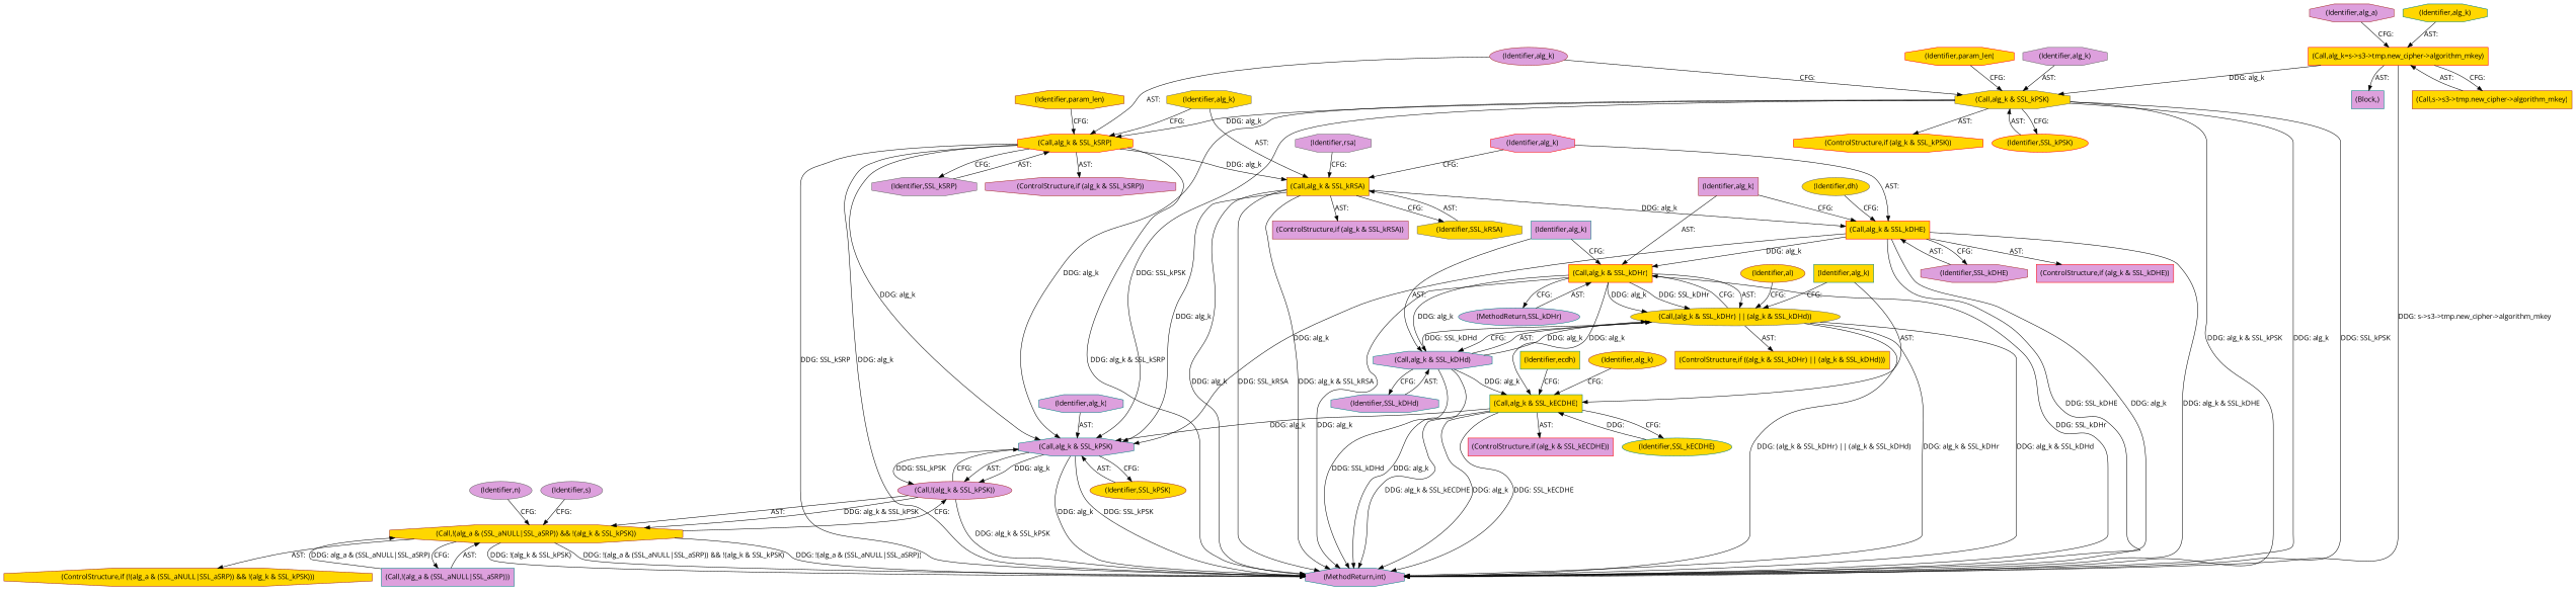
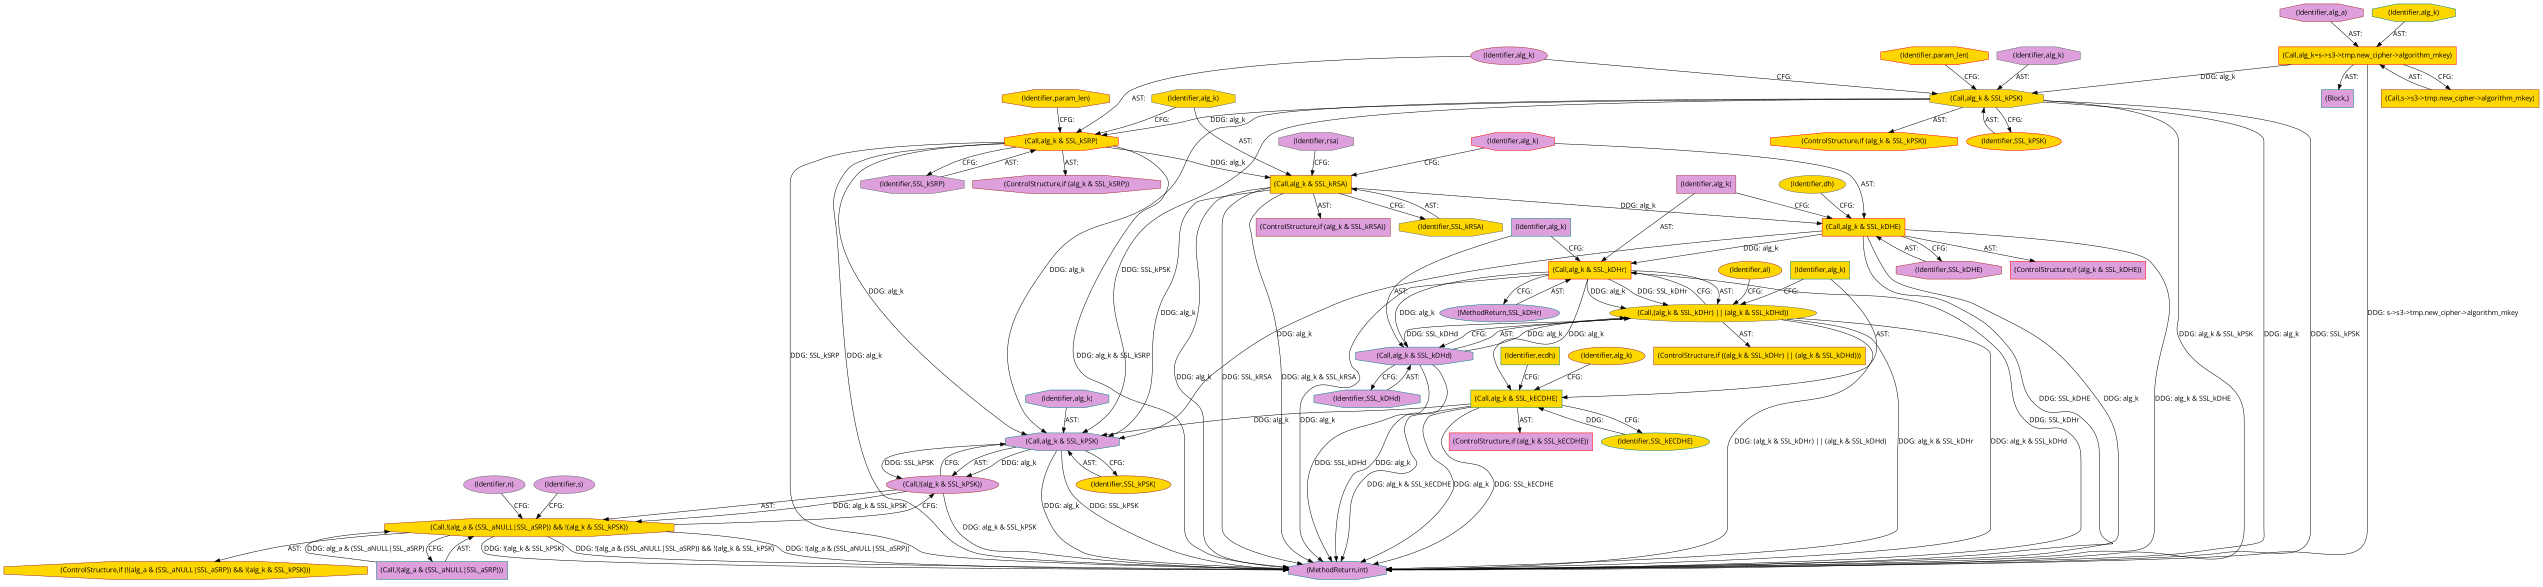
  digraph {
    fontname="Open Sans"
    node [color=brown fillcolor=gold fontname="Open Sans" shape=octagon style=filled]
    edge [fontname="Open Sans"]
    n1 [color=red label="(Call,alg_k=s->s3->tmp.new_cipher->algorithm_mkey)" shape=box]
    n2 [color=gray40 label="(Call,alg_k & SSL_kPSK)"]
    n3 [label="(Call,s->s3->tmp.new_cipher->algorithm_mkey)" shape=box]
    n4 [color=teal fillcolor=plum label="(Block,)" shape=box]
    n5 [color=teal fillcolor=plum label="(MethodReturn,int)"]
    n6 [color=red label="(Call,alg_k & SSL_kSRP)"]
    n7 [color=teal fillcolor=plum label="(Call,alg_k & SSL_kPSK)"]
    n8 [color=red label="(ControlStructure,if (alg_k & SSL_kPSK))"]
    n9 [color=red label="(Identifier,SSL_kPSK)" shape=ellipse]
    n10 [label="(Call,alg_k & SSL_kRSA)" shape=box]
    n11 [fillcolor=plum label="(ControlStructure,if (alg_k & SSL_kSRP))"]
    n12 [color=gray40 fillcolor=plum label="(Identifier,SSL_kSRP)"]
    n13 [fillcolor=plum label="(Call,!(alg_k & SSL_kPSK))" shape=ellipse]
    n14 [label="(Identifier,SSL_kPSK)" shape=ellipse]
    n15 [color=red label="(Call,alg_k & SSL_kDHE)" shape=box]
    n16 [fillcolor=plum label="(ControlStructure,if (alg_k & SSL_kRSA))" shape=box]
    n17 [color=gray40 label="(Identifier,SSL_kRSA)"]
    n18 [color=red label="(Call,alg_k & SSL_kDHr)" shape=box]
    n19 [color=red fillcolor=plum label="(ControlStructure,if (alg_k & SSL_kDHE))" shape=box]
    n20 [fillcolor=plum label="(Identifier,SSL_kDHE)"]
    n21 [color=gray40 label="(Call,(alg_k & SSL_kDHr) || (alg_k & SSL_kDHd))" shape=ellipse]
    n22 [color=teal fillcolor=plum label="(Call,alg_k & SSL_kDHd)"]
    n23 [color=teal label="(Call,alg_k & SSL_kECDHE)" shape=box]
    n24 [color=teal fillcolor=plum label="(MethodReturn,SSL_kDHr)" shape=ellipse]
    n25 [label="(ControlStructure,if ((alg_k & SSL_kDHr) || (alg_k & SSL_kDHd)))" shape=box]
    n26 [color=teal fillcolor=plum label="(Identifier,SSL_kDHd)"]
    n27 [color=red fillcolor=plum label="(ControlStructure,if (alg_k & SSL_kECDHE))" shape=box]
    n28 [color=teal label="(Identifier,SSL_kECDHE)" shape=ellipse]
    n29 [label="(Call,!(alg_a & (SSL_aNULL|SSL_aSRP)) && !(alg_k & SSL_kPSK))"]
    n30 [label="(ControlStructure,if (!(alg_a & (SSL_aNULL|SSL_aSRP)) && !(alg_k & SSL_kPSK)))"]
    n31 [color=teal fillcolor=plum label="(Call,!(alg_a & (SSL_aNULL|SSL_aSRP)))" shape=box]
    n32 [color=gray40 fillcolor=plum label="(Identifier,alg_k)"]
    n33 [color=teal fillcolor=plum label="(Identifier,alg_k)" shape=box]
    n34 [fillcolor=plum label="(Identifier,alg_a)"]
    n35 [color=gray40 fillcolor=plum label="(Identifier,n)" shape=ellipse]
    n36 [color=gray40 fillcolor=plum label="(Identifier,rsa)"]
    n37 [color=gray40 label="(Identifier,alg_k)"]
    n38 [fillcolor=plum label="(Identifier,alg_k)" shape=ellipse]
    n39 [label="(Identifier,param_len)"]
    n40 [color=teal label="(Identifier,alg_k)" shape=box]
    n41 [color=gray40 label="(Identifier,dh)" shape=ellipse]
    n42 [color=teal label="(Identifier,ecdh)" shape=box]
    n43 [color=red fillcolor=plum label="(Identifier,alg_k)"]
    n44 [color=gray40 fillcolor=plum label="(Identifier,s)" shape=ellipse]
    n45 [label="(Identifier,alg_k)" shape=ellipse]
    n46 [fillcolor=plum label="(Identifier,alg_k)" shape=box]
    n47 [color=red label="(Identifier,param_len)"]
    n48 [color=teal fillcolor=plum label="(Identifier,alg_k)"]
    n49 [label="(Identifier,al)" shape=ellipse]
    n50 [color=teal label="(Identifier,alg_k)"]
    n1 -> n2 [label="DDG: alg_k"]
    n1 -> n3 [label="CFG: "]
    n1 -> n4 [label="AST: "]
    n1 -> n5 [label="DDG: s->s3->tmp.new_cipher->algorithm_mkey"]
    n2 -> n5 [label="DDG: alg_k & SSL_kPSK"]
    n2 -> n5 [label="DDG: alg_k"]
    n2 -> n5 [label="DDG: SSL_kPSK"]
    n2 -> n6 [label="DDG: alg_k"]
    n2 -> n7 [label="DDG: alg_k"]
    n2 -> n7 [label="DDG: SSL_kPSK"]
    n2 -> n8 [label="AST: "]
    n2 -> n9 [label="CFG: "]
    n3 -> n1 [label="AST: "]
    n6 -> n5 [label="DDG: alg_k & SSL_kSRP"]
    n6 -> n5 [label="DDG: SSL_kSRP"]
    n6 -> n5 [label="DDG: alg_k"]
    n6 -> n7 [label="DDG: alg_k"]
    n6 -> n10 [label="DDG: alg_k"]
    n6 -> n11 [label="AST: "]
    n6 -> n12 [label="CFG: "]
    n7 -> n5 [label="DDG: alg_k"]
    n7 -> n5 [label="DDG: SSL_kPSK"]
    n7 -> n13 [label="AST: "]
    n7 -> n13 [label="DDG: alg_k"]
    n7 -> n13 [label="DDG: SSL_kPSK"]
    n7 -> n14 [label="CFG: "]
    n9 -> n2 [label="AST: "]
    n10 -> n5 [label="DDG: alg_k"]
    n10 -> n5 [label="DDG: SSL_kRSA"]
    n10 -> n5 [label="DDG: alg_k & SSL_kRSA"]
    n10 -> n7 [label="DDG: alg_k"]
    n10 -> n15 [label="DDG: alg_k"]
    n10 -> n16 [label="AST: "]
    n10 -> n17 [label="CFG: "]
    n12 -> n6 [label="AST: "]
    n13 -> n5 [label="DDG: alg_k & SSL_kPSK"]
    n13 -> n7 [label="CFG: "]
    n13 -> n29 [label="AST: "]
    n13 -> n29 [label="DDG: alg_k & SSL_kPSK"]
    n14 -> n7 [label="AST: "]
    n15 -> n5 [label="DDG: SSL_kDHE"]
    n15 -> n5 [label="DDG: alg_k"]
    n15 -> n5 [label="DDG: alg_k & SSL_kDHE"]
    n15 -> n7 [label="DDG: alg_k"]
    n15 -> n18 [label="DDG: alg_k"]
    n15 -> n19 [label="AST: "]
    n15 -> n20 [label="CFG: "]
    n17 -> n10 [label="AST: "]
    n18 -> n5 [label="DDG: SSL_kDHr"]
    n18 -> n5 [label="DDG: alg_k"]
    n18 -> n21 [label="AST: "]
    n18 -> n21 [label="DDG: alg_k"]
    n18 -> n21 [label="DDG: SSL_kDHr"]
    n18 -> n22 [label="DDG: alg_k"]
    n18 -> n23 [label="DDG: alg_k"]
    n18 -> n24 [label="CFG: "]
    n20 -> n15 [label="AST: "]
    n21 -> n5 [label="DDG: (alg_k & SSL_kDHr) || (alg_k & SSL_kDHd)"]
    n21 -> n5 [label="DDG: alg_k & SSL_kDHr"]
    n21 -> n5 [label="DDG: alg_k & SSL_kDHd"]
    n21 -> n18 [label="CFG: "]
    n21 -> n22 [label="CFG: "]
    n21 -> n25 [label="AST: "]
    n22 -> n5 [label="DDG: alg_k"]
    n22 -> n5 [label="DDG: SSL_kDHd"]
    n22 -> n21 [label="AST: "]
    n22 -> n21 [label="DDG: alg_k"]
    n22 -> n21 [label="DDG: SSL_kDHd"]
-   n22 -> n23 [label="DDG: alg_k"]
    n22 -> n26 [label="CFG: "]
    n23 -> n5 [label="DDG: alg_k & SSL_kECDHE"]
    n23 -> n5 [label="DDG: alg_k"]
    n23 -> n5 [label="DDG: SSL_kECDHE"]
    n23 -> n7 [label="DDG: alg_k"]
    n23 -> n27 [label="AST: "]
    n23 -> n28 [label="CFG: "]
    n24 -> n18 [label="AST: "]
    n26 -> n22 [label="AST: "]
    n28 -> n23 [label="DDG: "]
    n29 -> n5 [label="DDG: !(alg_k & SSL_kPSK)"]
    n29 -> n5 [label="DDG: !(alg_a & (SSL_aNULL|SSL_aSRP)) && !(alg_k & SSL_kPSK)"]
    n29 -> n5 [label="DDG: !(alg_a & (SSL_aNULL|SSL_aSRP))"]
    n29 -> n13 [label="CFG: "]
    n29 -> n30 [label="AST: "]
    n29 -> n31 [label="CFG: "]
    n31 -> n29 [label="AST: "]
    n31 -> n29 [label="DDG: alg_a & (SSL_aNULL|SSL_aSRP)"]
    n32 -> n2 [label="AST: "]
    n33 -> n18 [label="CFG: "]
    n33 -> n22 [label="AST: "]
-   n34 -> n1 [label="CFG: "]
+   n34 -> n1 [label="AST: "]
    n35 -> n29 [label="CFG: "]
    n36 -> n10 [label="CFG: "]
    n37 -> n6 [label="CFG: "]
    n37 -> n10 [label="AST: "]
    n38 -> n2 [label="CFG: "]
    n38 -> n6 [label="AST: "]
    n39 -> n6 [label="CFG: "]
    n40 -> n21 [label="CFG: "]
    n40 -> n23 [label="AST: "]
    n41 -> n15 [label="CFG: "]
    n42 -> n23 [label="CFG: "]
    n43 -> n10 [label="CFG: "]
    n43 -> n15 [label="AST: "]
    n44 -> n29 [label="CFG: "]
    n45 -> n23 [label="CFG: "]
    n46 -> n15 [label="CFG: "]
    n46 -> n18 [label="AST: "]
    n47 -> n2 [label="CFG: "]
    n48 -> n7 [label="AST: "]
    n49 -> n21 [label="CFG: "]
    n50 -> n1 [label="AST: "]
  }
